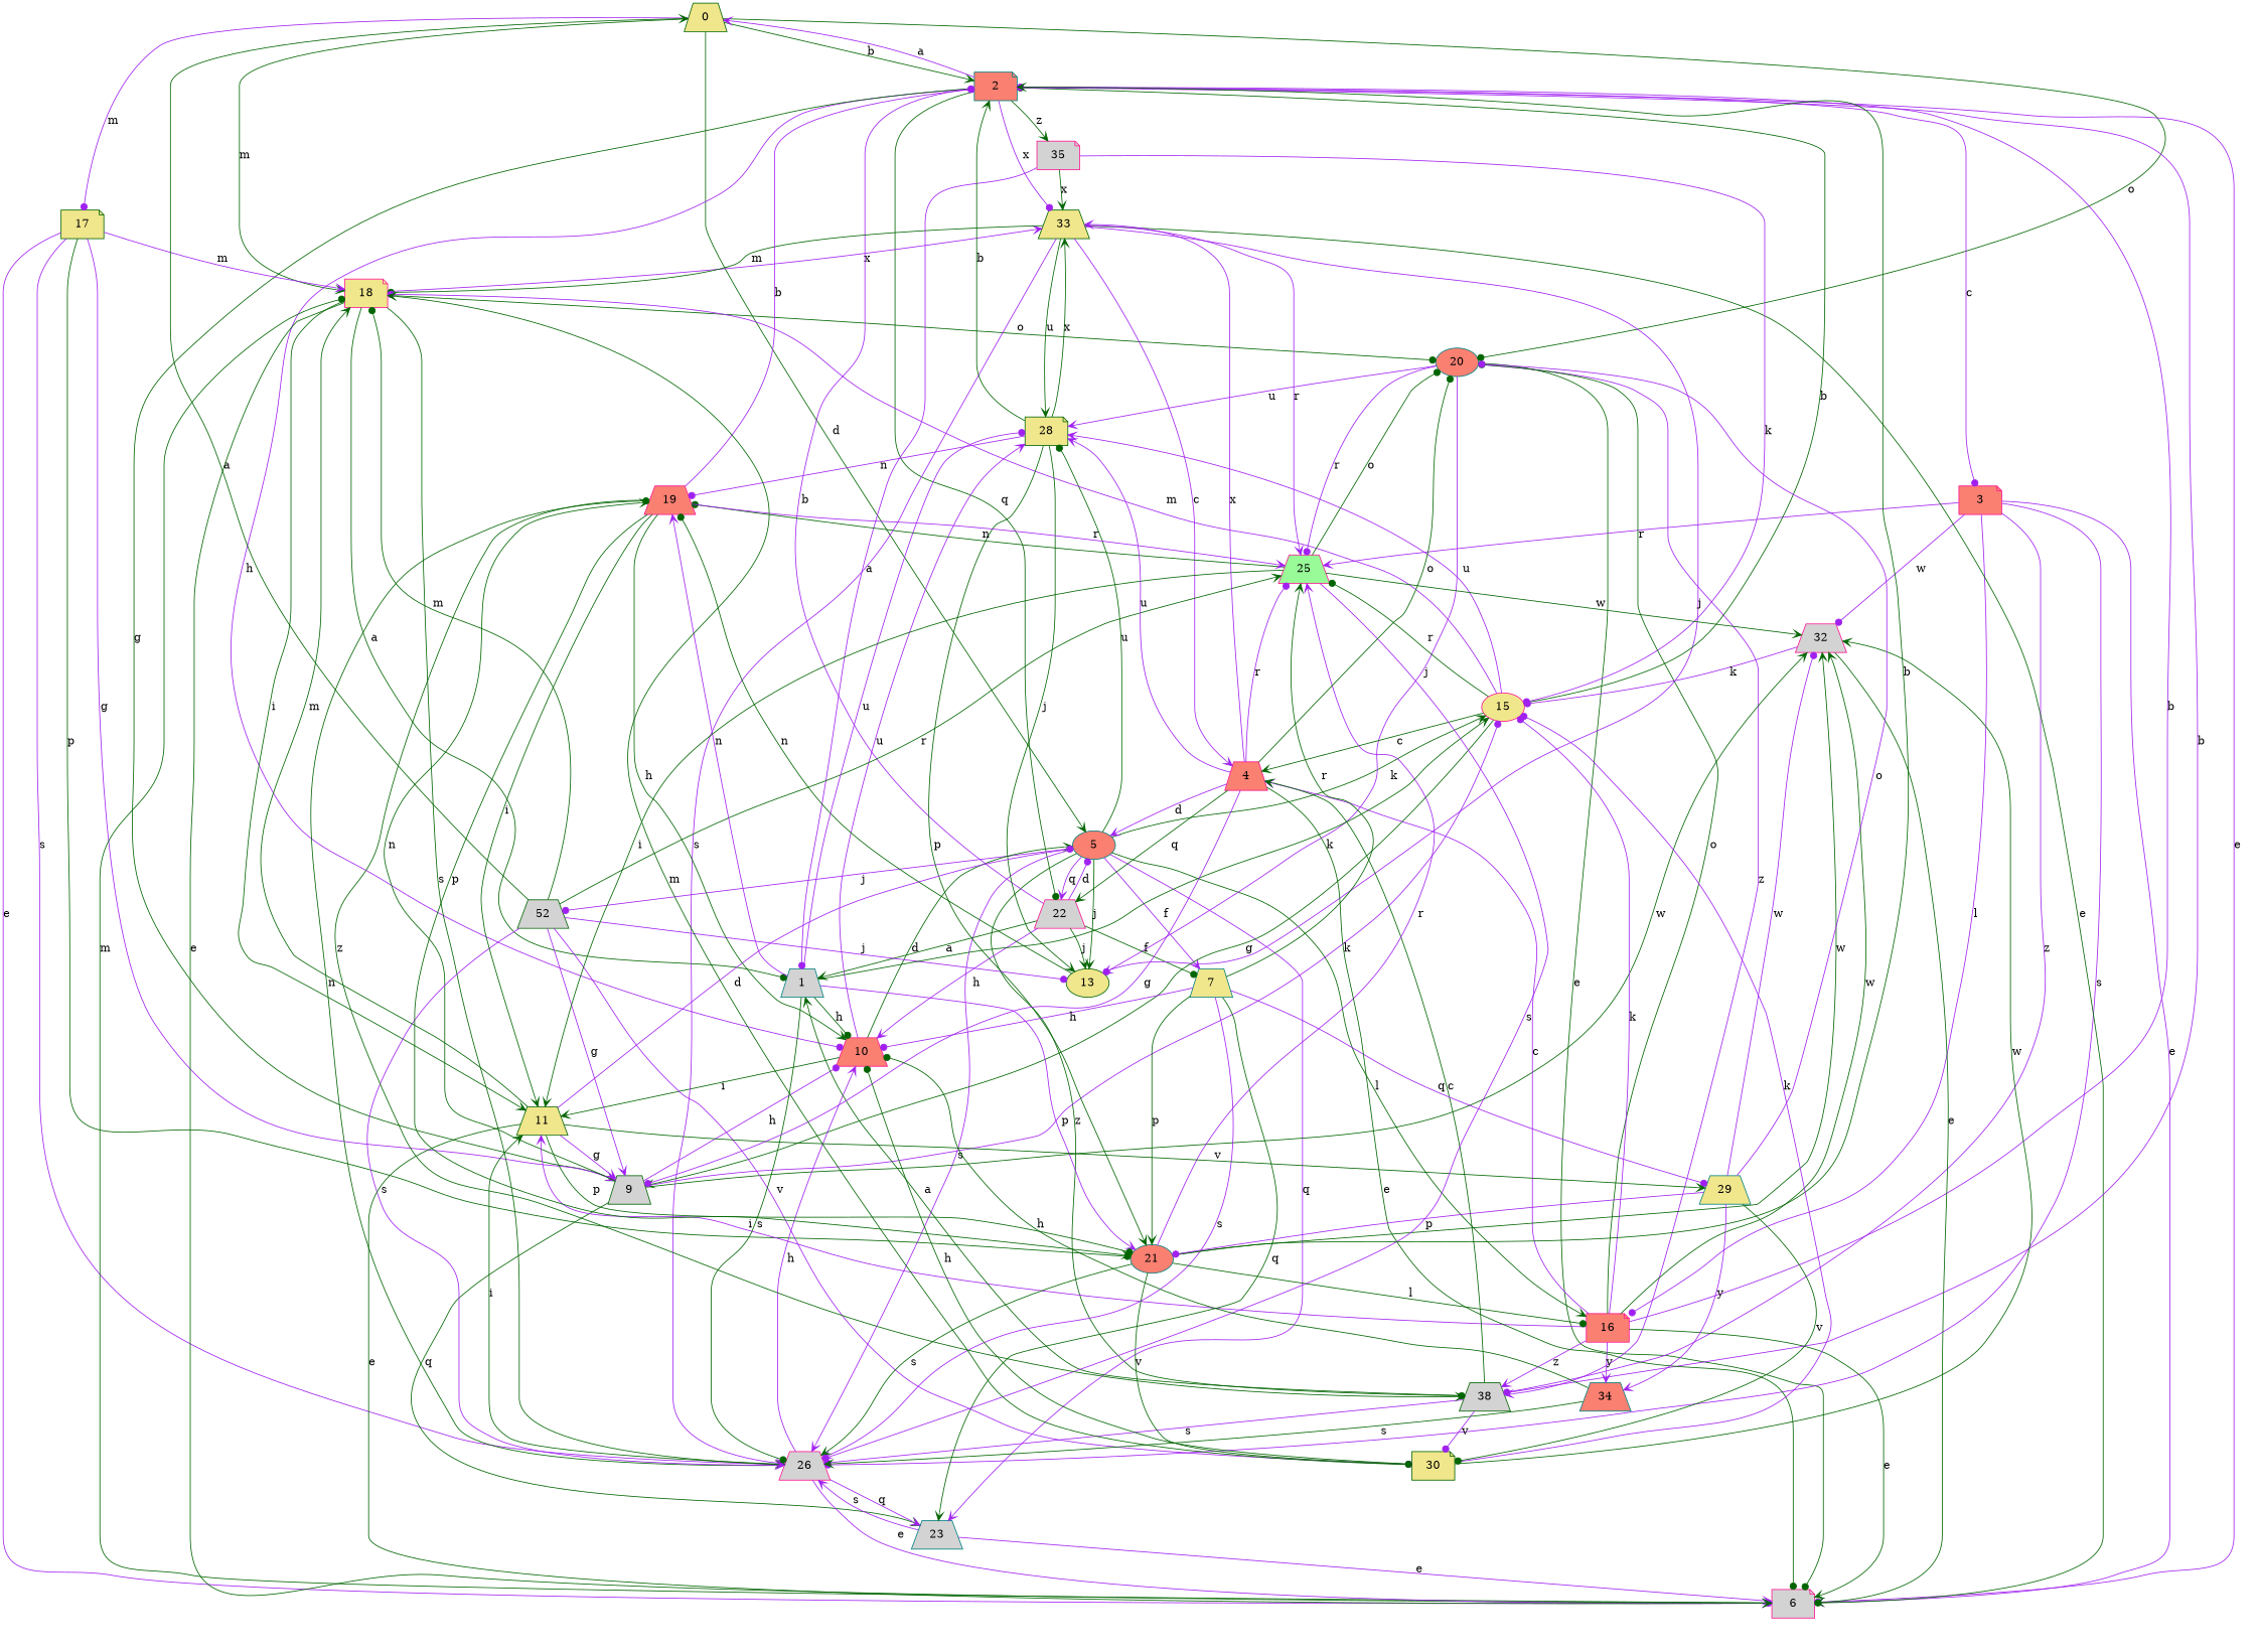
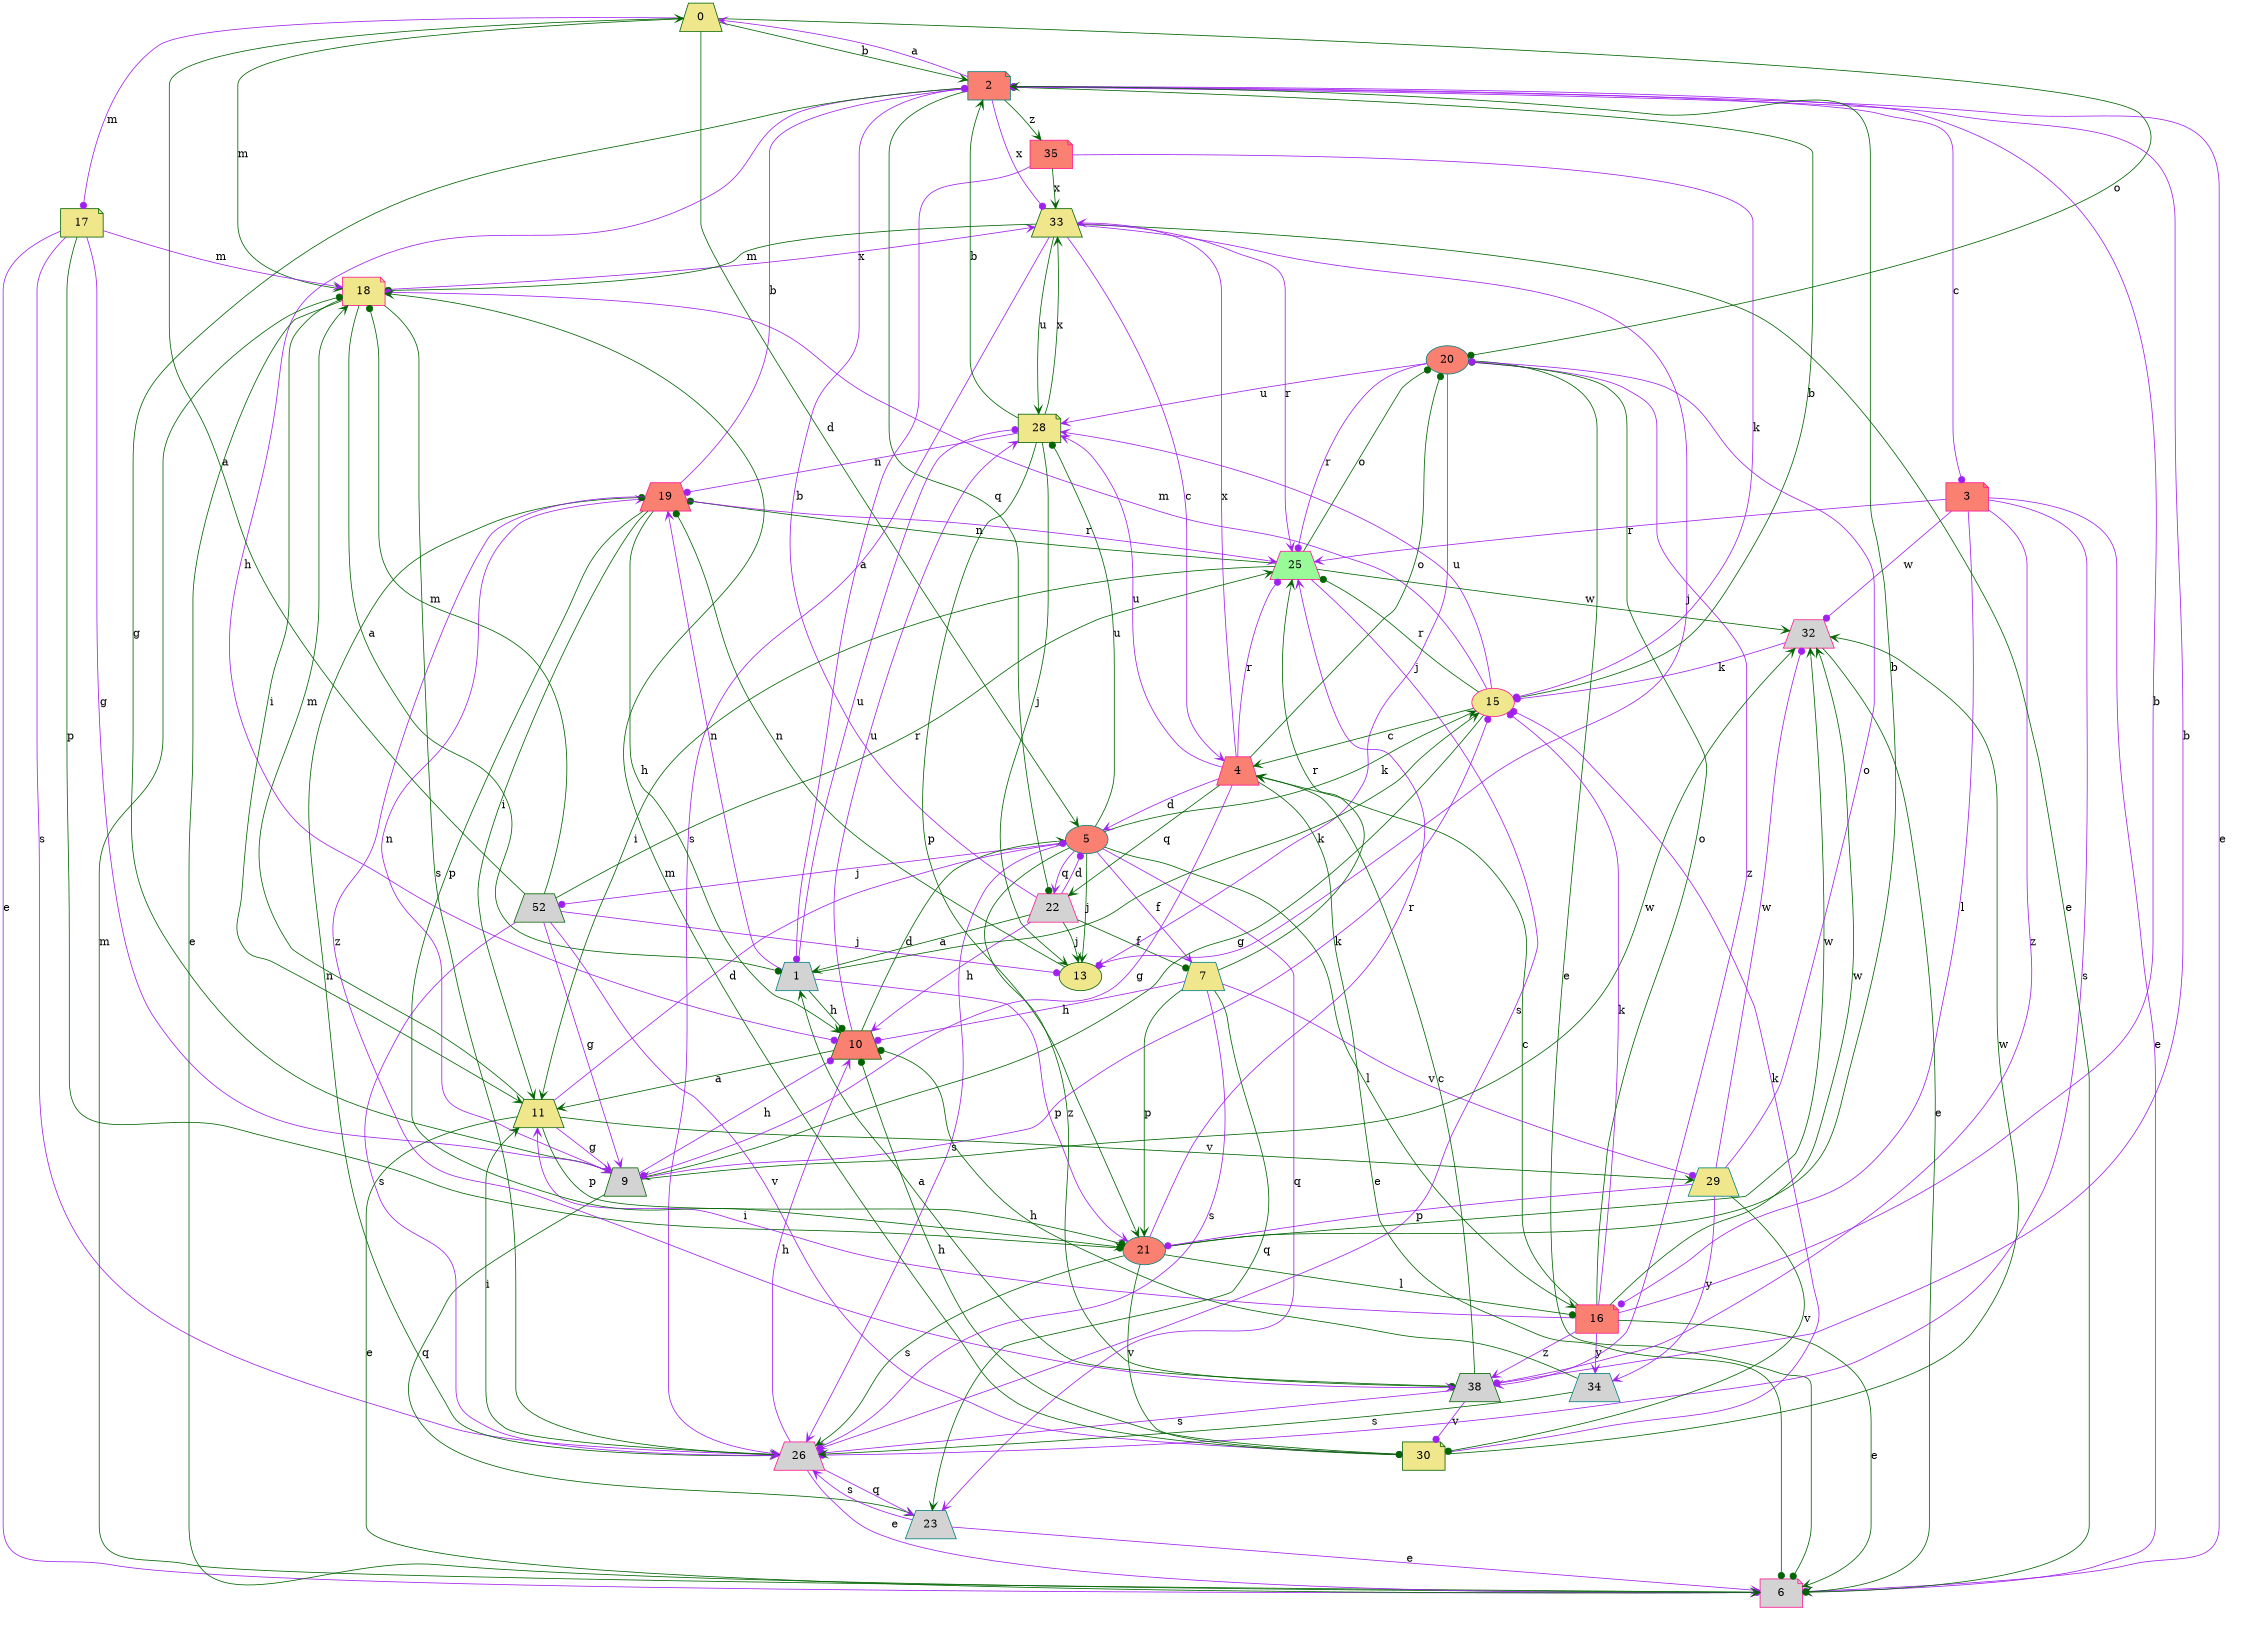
  strict digraph {
    node [color=deeppink fillcolor=khaki shape=trapezium style=filled]
    edge [arrowhead=vee color=darkgreen]
    0 [color=darkgreen]
    2 [color=teal fillcolor=salmon shape=note]
    5 [color=teal fillcolor=salmon shape=ellipse]
    17 [color=darkgreen shape=note]
    18 [shape=note]
    20 [color=teal fillcolor=salmon shape=ellipse]
-   10 [fillcolor=salmon]
+   10 [color=darkgreen fillcolor=salmon]
    3 [fillcolor=salmon shape=note]
    6 [fillcolor=lightgrey shape=note]
    9 [color=darkgreen fillcolor=lightgrey]
    22 [fillcolor=lightgrey]
    33 [color=darkgreen]
-   35 [fillcolor=lightgrey shape=note]
+   35 [fillcolor=salmon shape=note]
    15 [shape=ellipse]
    26 [fillcolor=lightgrey]
    28 [color=darkgreen shape=note]
    16 [fillcolor=salmon shape=note]
    38 [color=darkgreen fillcolor=lightgrey]
    7 [color=teal]
    n20 [color=darkgreen fillcolor=lightgrey label=52]
    13 [color=darkgreen shape=ellipse]
    23 [color=teal fillcolor=lightgrey]
    21 [color=teal fillcolor=salmon shape=ellipse]
    1 [color=teal fillcolor=lightgrey]
    11 [color=darkgreen]
    25 [fillcolor=palegreen]
    19 [fillcolor=salmon]
    4 [fillcolor=salmon]
    32 [fillcolor=lightgrey]
    30 [color=darkgreen shape=note]
-   34 [color=teal fillcolor=salmon]
+   34 [color=teal fillcolor=lightgrey]
    29 [color=teal]
    0 -> 2 [label=b]
    0 -> 5 [label=d]
    0 -> 17 [arrowhead=dot color=purple label=m]
    0 -> 18 [label=m]
    0 -> 20 [arrowhead=dot label=o]
    2 -> 0 [color=purple label=a]
    2 -> 10 [arrowhead=dot color=purple label=h]
    2 -> 3 [arrowhead=dot color=purple label=c]
    2 -> 6 [arrowhead=dot color=purple label=e]
    2 -> 9 [label=g]
    2 -> 22 [arrowhead=dot label=q]
    2 -> 33 [arrowhead=dot color=purple label=x]
    2 -> 35 [label=z]
    5 -> 22 [color=purple label=q]
    5 -> 15 [label=k]
    5 -> 26 [color=purple label=s]
    5 -> 28 [arrowhead=dot label=u]
    5 -> 16 [label=l]
    5 -> 38 [arrowhead=dot label=z]
    5 -> 7 [color=purple label=f]
    5 -> n20 [arrowhead=dot color=purple label=j]
    5 -> 13 [label=j]
    5 -> 23 [color=purple label=q]
    17 -> 18 [color=purple label=m]
    17 -> 6 [arrowhead=dot color=purple label=e]
    17 -> 9 [color=purple label=g]
    17 -> 26 [color=purple label=s]
    17 -> 21 [arrowhead=dot label=p]
-   18 -> 20 [arrowhead=dot label=o]
    18 -> 6 [label=e]
    18 -> 33 [color=purple label=x]
    18 -> 26 [label=s]
    18 -> 1 [arrowhead=dot label=a]
    18 -> 11 [label=i]
    20 -> 6 [arrowhead=dot label=e]
    20 -> 28 [color=purple label=u]
    20 -> 38 [color=purple label=z]
    20 -> 13 [arrowhead=dot color=purple label=j]
    20 -> 25 [arrowhead=dot color=purple label=r]
    10 -> 5 [label=d]
    10 -> 28 [color=purple label=u]
-   10 -> 11 [label=i]
+   10 -> 11 [label=a]
    3 -> 6 [color=purple label=e]
    3 -> 26 [arrowhead=dot color=purple label=s]
    3 -> 16 [arrowhead=dot color=purple label=l]
    3 -> 38 [arrowhead=dot color=purple label=z]
    3 -> 25 [color=purple label=r]
    3 -> 32 [arrowhead=dot color=purple label=w]
    6 -> 18 [arrowhead=dot label=m]
    9 -> 10 [arrowhead=dot color=purple label=h]
    9 -> 15 [arrowhead=dot color=purple label=k]
    9 -> 23 [label=q]
-   9 -> 19 [label=n]
+   9 -> 19 [color=purple label=n]
    9 -> 32 [label=w]
    22 -> 2 [arrowhead=dot color=purple label=b]
    22 -> 5 [arrowhead=dot color=purple label=d]
    22 -> 10 [color=purple label=h]
    22 -> 7 [arrowhead=dot label=f]
    22 -> 13 [label=j]
    22 -> 1 [label=a]
    33 -> 18 [arrowhead=dot label=m]
    33 -> 6 [arrowhead=dot label=e]
    33 -> 26 [color=purple label=s]
    33 -> 28 [label=u]
    33 -> 13 [color=purple label=j]
    33 -> 25 [color=purple label=r]
    33 -> 4 [color=purple label=c]
    35 -> 33 [label=x]
    35 -> 15 [arrowhead=dot color=purple label=k]
    35 -> 1 [arrowhead=dot color=purple label=a]
    15 -> 2 [arrowhead=dot label=b]
    15 -> 18 [arrowhead=dot color=purple label=m]
    15 -> 9 [label=g]
    15 -> 28 [color=purple label=u]
    15 -> 25 [arrowhead=dot label=r]
    15 -> 4 [label=c]
    26 -> 10 [color=purple label=h]
    26 -> 6 [color=purple label=e]
    26 -> 23 [color=purple label=q]
    26 -> 11 [label=i]
    26 -> 19 [arrowhead=dot label=n]
    28 -> 2 [label=b]
    28 -> 33 [label=x]
    28 -> 13 [label=j]
    28 -> 21 [label=p]
    28 -> 19 [arrowhead=dot color=purple label=n]
    16 -> 2 [arrowhead=dot color=purple label=b]
    16 -> 20 [arrowhead=dot label=o]
    16 -> 6 [label=e]
    16 -> 15 [arrowhead=dot color=purple label=k]
    16 -> 38 [color=purple label=z]
    16 -> 11 [color=purple label=i]
-   16 -> 4 [color=purple label=c]
+   16 -> 4 [label=c]
    16 -> 32 [label=w]
    16 -> 34 [color=purple label=y]
    38 -> 2 [arrowhead=dot color=purple label=b]
    38 -> 26 [arrowhead=dot color=purple label=s]
    38 -> 1 [label=a]
    38 -> 4 [label=c]
    38 -> 30 [arrowhead=dot color=purple label=v]
    7 -> 10 [arrowhead=dot color=purple label=h]
    7 -> 26 [color=purple label=s]
    7 -> 23 [label=q]
    7 -> 21 [label=p]
    7 -> 25 [label=r]
-   7 -> 29 [arrowhead=dot color=purple label=q]
+   7 -> 29 [arrowhead=dot color=purple label=v]
    n20 -> 0 [label=a]
    n20 -> 18 [arrowhead=dot label=m]
    n20 -> 9 [color=purple label=g]
    n20 -> 26 [color=purple label=s]
    n20 -> 13 [arrowhead=dot color=purple label=j]
    n20 -> 25 [label=r]
    n20 -> 30 [arrowhead=dot color=purple label=v]
    13 -> 19 [arrowhead=dot label=n]
    23 -> 6 [color=purple label=e]
    23 -> 26 [color=purple label=s]
    21 -> 2 [label=b]
    21 -> 26 [label=s]
    21 -> 16 [arrowhead=dot label=l]
    21 -> 25 [color=purple label=r]
    21 -> 32 [label=w]
    21 -> 30 [arrowhead=dot label=v]
    1 -> 10 [arrowhead=dot label=h]
    1 -> 15 [label=k]
-   1 -> 26 [arrowhead=dot label=s]
    1 -> 28 [arrowhead=dot color=purple label=u]
    1 -> 21 [color=purple label=p]
    1 -> 19 [color=purple label=n]
    11 -> 5 [arrowhead=dot color=purple label=d]
    11 -> 18 [label=m]
    11 -> 6 [label=e]
    11 -> 9 [color=purple label=g]
    11 -> 21 [arrowhead=dot label=p]
    11 -> 29 [label=v]
    25 -> 20 [arrowhead=dot label=o]
    25 -> 26 [arrowhead=dot color=purple label=s]
    25 -> 11 [label=i]
    25 -> 19 [arrowhead=dot label=n]
    25 -> 32 [label=w]
    19 -> 2 [arrowhead=dot color=purple label=b]
    19 -> 10 [label=h]
-   19 -> 38 [label=z]
+   19 -> 38 [color=purple label=z]
    19 -> 21 [label=p]
    19 -> 11 [label=i]
    19 -> 25 [color=purple label=r]
    4 -> 5 [color=purple label=d]
    4 -> 20 [arrowhead=dot label=o]
    4 -> 6 [arrowhead=dot label=e]
    4 -> 9 [arrowhead=dot color=purple label=g]
    4 -> 22 [label=q]
    4 -> 33 [color=purple label=x]
    4 -> 28 [color=purple label=u]
    4 -> 25 [arrowhead=dot color=purple label=r]
    32 -> 6 [label=e]
    32 -> 15 [arrowhead=dot color=purple label=k]
    30 -> 18 [label=m]
    30 -> 10 [arrowhead=dot label=h]
    30 -> 15 [arrowhead=dot color=purple label=k]
    30 -> 32 [label=w]
    34 -> 10 [arrowhead=dot label=h]
    34 -> 26 [label=s]
    29 -> 20 [arrowhead=dot color=purple label=o]
    29 -> 21 [arrowhead=dot color=purple label=p]
    29 -> 32 [arrowhead=dot color=purple label=w]
    29 -> 30 [arrowhead=dot label=v]
    29 -> 34 [color=purple label=y]
  }
